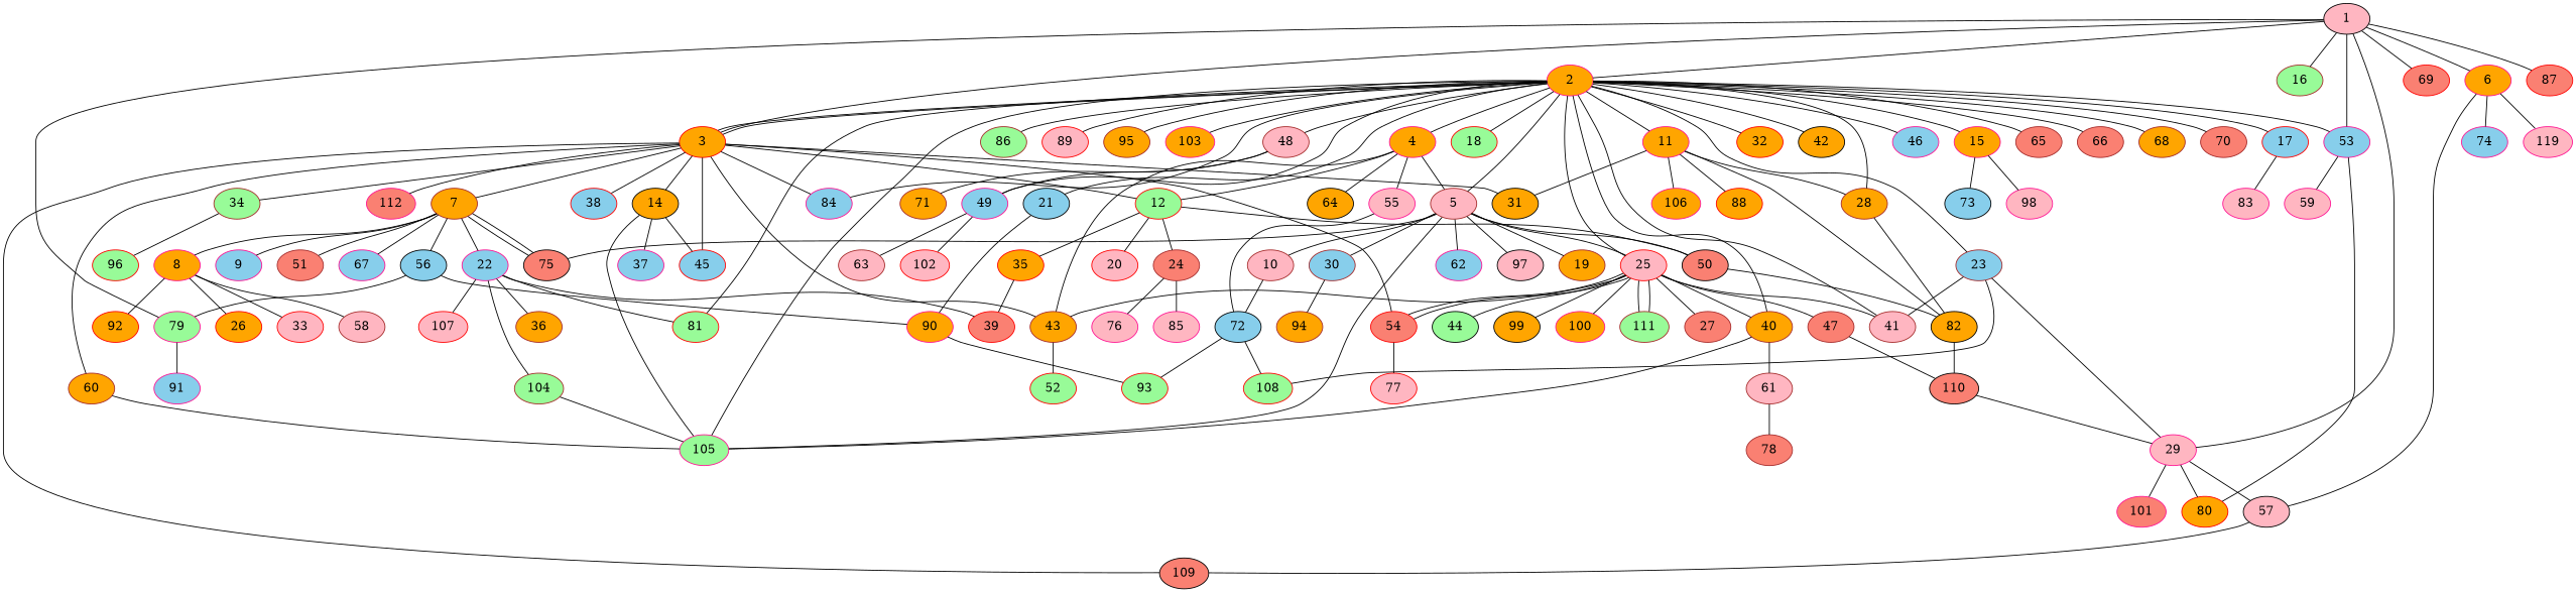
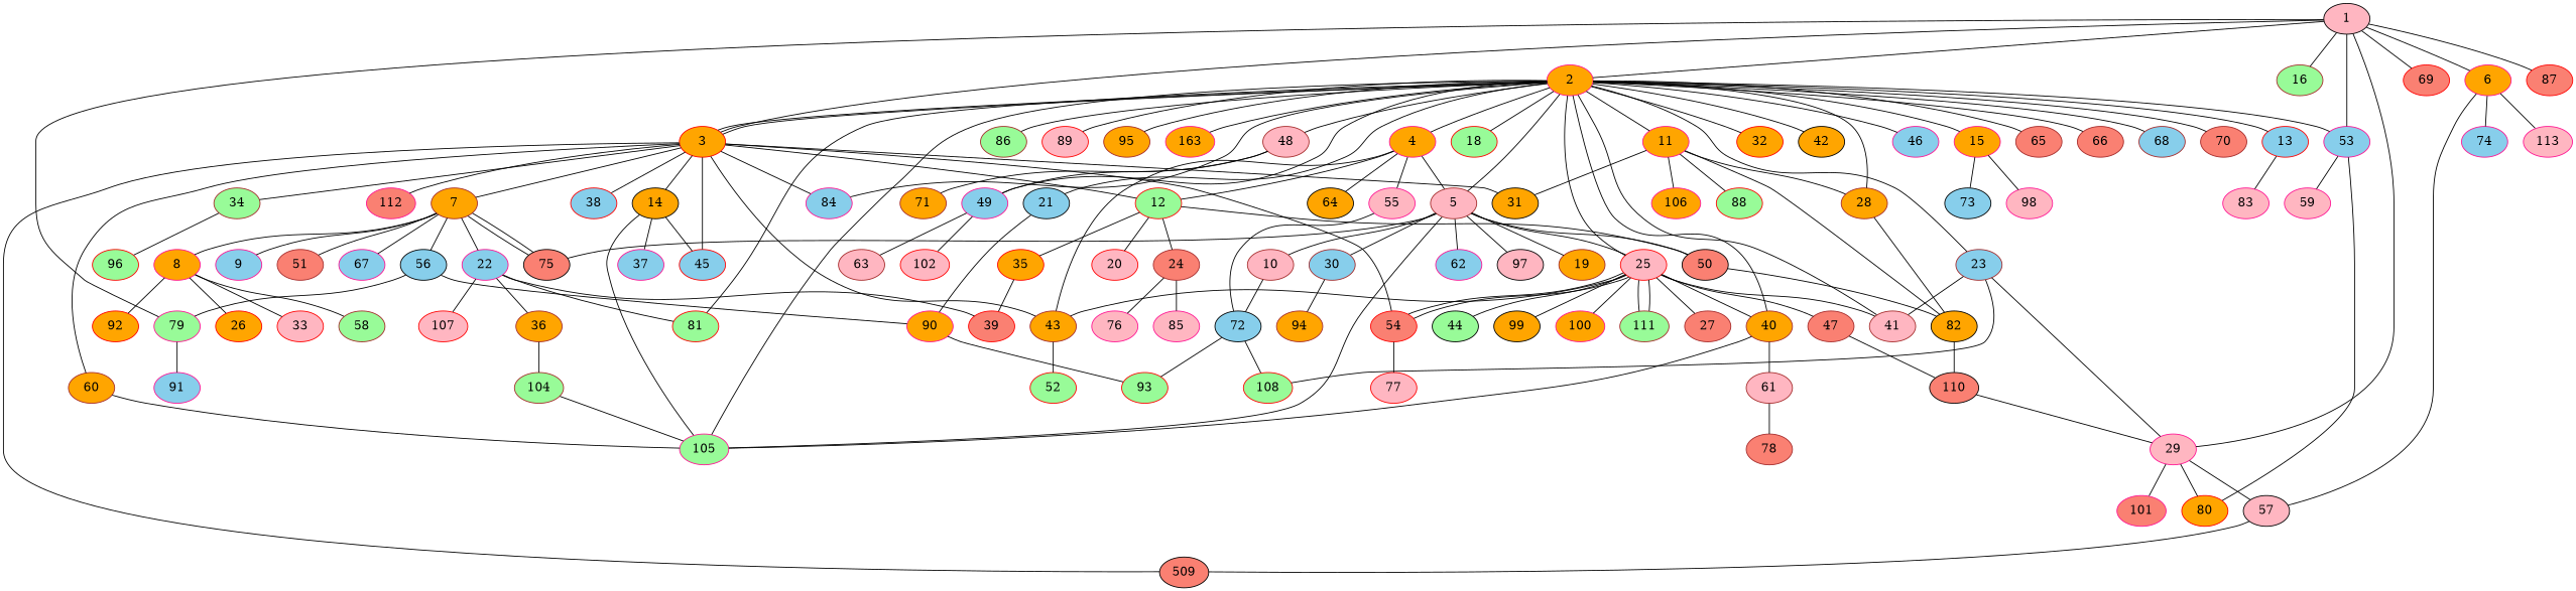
  graph {
    node [color=deeppink fillcolor=orange style=filled]
    1 [color=black fillcolor=lightpink]
    2
    3 [color=red]
    6
    16 [color=brown fillcolor=palegreen]
    29 [fillcolor=lightpink]
    53 [fillcolor=skyblue]
    69 [color=red fillcolor=salmon]
    79 [fillcolor=palegreen]
    87 [color=red fillcolor=salmon]
    4
    5 [color=brown fillcolor=lightpink]
    11
    15
-   17 [color=red fillcolor=skyblue]
+   17 [color=red fillcolor=skyblue label=13]
    18 [color=red fillcolor=palegreen]
    21 [color=black fillcolor=skyblue]
    23 [color=brown fillcolor=skyblue]
    25 [color=red fillcolor=lightpink]
    28 [color=brown]
    32 [color=red]
    40 [color=brown]
    41 [color=brown fillcolor=lightpink]
    42 [color=black]
    46 [fillcolor=skyblue]
    48 [color=brown fillcolor=lightpink]
    49 [fillcolor=skyblue]
    65 [color=brown fillcolor=salmon]
    66 [color=brown fillcolor=salmon]
-   68 [color=brown]
+   68 [color=brown fillcolor=skyblue]
    70 [color=brown fillcolor=salmon]
    81 [color=red fillcolor=palegreen]
    84 [fillcolor=skyblue]
    86 [color=brown fillcolor=palegreen]
    89 [color=red fillcolor=lightpink]
    95 [color=brown]
-   103
+   103 [label=163]
    105 [fillcolor=palegreen]
    7 [color=brown]
    12 [color=red fillcolor=palegreen]
    14 [color=black]
    31 [color=black]
    34 [color=brown fillcolor=palegreen]
    38 [color=red fillcolor=skyblue]
    43 [color=brown]
    45 [color=red fillcolor=skyblue]
    54 [color=red fillcolor=salmon]
    60 [color=brown]
-   109 [color=black fillcolor=salmon]
+   109 [color=black fillcolor=salmon label=509]
    112 [fillcolor=salmon]
    57 [color=black fillcolor=lightpink]
    74 [fillcolor=skyblue]
-   113 [fillcolor=lightpink label=119]
+   113 [fillcolor=lightpink]
    80 [color=red]
    101 [fillcolor=salmon]
    59 [fillcolor=lightpink]
    91 [fillcolor=skyblue]
    55 [fillcolor=lightpink]
    64 [color=black]
    10 [color=brown fillcolor=lightpink]
    19 [color=brown]
    30 [color=brown fillcolor=skyblue]
    50 [color=black fillcolor=salmon]
    62 [fillcolor=skyblue]
    75 [color=black fillcolor=salmon]
    97 [color=black fillcolor=lightpink]
    82 [color=black]
-   88 [color=red]
+   88 [color=red fillcolor=palegreen]
    106
    73 [color=black fillcolor=skyblue]
    98 [fillcolor=lightpink]
    83 [fillcolor=lightpink]
    90
    108 [color=red fillcolor=palegreen]
    27 [color=brown fillcolor=salmon]
    44 [color=black fillcolor=palegreen]
    47 [color=brown fillcolor=salmon]
    99 [color=black]
    100
    111 [color=brown fillcolor=palegreen]
    61 [color=brown fillcolor=lightpink]
    71 [color=brown]
    63 [color=brown fillcolor=lightpink]
    102 [color=red fillcolor=lightpink]
    110 [color=black fillcolor=salmon]
    8
    9 [fillcolor=skyblue]
    22 [fillcolor=skyblue]
    51 [color=brown fillcolor=salmon]
    56 [color=black fillcolor=skyblue]
    67 [fillcolor=skyblue]
    20 [color=red fillcolor=lightpink]
    24 [color=brown fillcolor=salmon]
    35 [color=red]
    37 [fillcolor=skyblue]
    96 [color=red fillcolor=palegreen]
    52 [color=red fillcolor=palegreen]
    77 [color=red fillcolor=lightpink]
    72 [color=black fillcolor=skyblue]
    94 [color=brown]
    26 [color=red]
    33 [color=red fillcolor=lightpink]
-   58 [color=brown fillcolor=lightpink]
+   58 [color=brown fillcolor=palegreen]
    92 [color=red]
    36 [color=brown]
    39 [color=red fillcolor=salmon]
    104 [color=brown fillcolor=palegreen]
    107 [color=red fillcolor=lightpink]
    93 [color=red fillcolor=palegreen]
    76 [fillcolor=lightpink]
    85 [fillcolor=lightpink]
    78 [color=brown fillcolor=salmon]
    1 -- 2
    1 -- 3
    1 -- 6
    1 -- 16
    1 -- 29
    1 -- 53
    1 -- 69
    1 -- 79
    1 -- 87
    2 -- 3
    2 -- 3
    2 -- 53
    2 -- 4
    2 -- 5
    2 -- 11
    2 -- 15
    2 -- 17
    2 -- 18
    2 -- 21
    2 -- 23
    2 -- 25
    2 -- 28
    2 -- 32
    2 -- 40
    2 -- 41
    2 -- 42
    2 -- 46
    2 -- 48
    2 -- 49
    2 -- 65
    2 -- 66
    2 -- 68
    2 -- 70
    2 -- 81
    2 -- 84
    2 -- 86
    2 -- 89
    2 -- 95
    2 -- 103
    2 -- 105
    3 -- 84
    3 -- 7
    3 -- 12
    3 -- 14
    3 -- 31
    3 -- 34
    3 -- 38
    3 -- 43
    3 -- 45
    3 -- 54
    3 -- 60
    3 -- 109
    3 -- 112
    6 -- 57
    6 -- 74
    6 -- 113
    29 -- 57
    29 -- 80
    29 -- 101
    53 -- 80
    53 -- 59
    79 -- 91
    4 -- 5
    4 -- 12
    4 -- 43
    4 -- 55
    4 -- 64
    5 -- 25
    5 -- 105
    5 -- 10
    5 -- 19
    5 -- 30
    5 -- 50
    5 -- 62
    5 -- 75
    5 -- 97
    11 -- 28
    11 -- 31
    11 -- 82
    11 -- 88
    11 -- 106
    15 -- 73
    15 -- 98
    17 -- 83
    21 -- 90
    23 -- 29
    23 -- 41
    23 -- 108
    25 -- 40
    25 -- 41
    25 -- 43
    25 -- 54
    25 -- 54
    25 -- 27
    25 -- 44
    25 -- 47
    25 -- 99
    25 -- 100
    25 -- 111
    25 -- 111
    28 -- 82
    40 -- 105
    40 -- 61
    48 -- 49
    48 -- 71
    49 -- 63
    49 -- 102
    7 -- 75
    7 -- 75
    7 -- 8
    7 -- 9
    7 -- 22
    7 -- 51
    7 -- 56
    7 -- 67
    12 -- 50
    12 -- 20
    12 -- 24
    12 -- 35
    14 -- 105
    14 -- 45
    14 -- 37
    34 -- 96
    43 -- 52
    54 -- 77
    60 -- 105
    57 -- 109
    55 -- 72
    10 -- 72
    30 -- 94
    50 -- 82
    82 -- 110
    90 -- 93
    47 -- 110
    61 -- 78
    110 -- 29
    8 -- 26
    8 -- 33
    8 -- 58
    8 -- 92
    22 -- 81
    22 -- 36
    22 -- 39
-   22 -- 104
+   36 -- 104
    22 -- 107
    56 -- 79
    56 -- 90
    24 -- 76
    24 -- 85
    35 -- 39
    72 -- 108
    72 -- 93
    104 -- 105
  }
